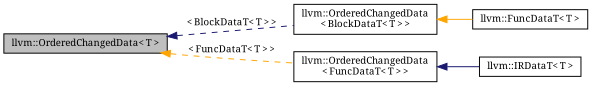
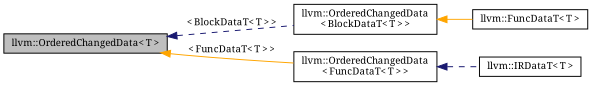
  digraph {
    fontname="Noto Serif"
    rankdir=LR
    node [color=black fontname="Noto Serif" fontsize=10 shape=record]
    edge [color=midnightblue dir=back fontname="Noto Serif" fontsize=10 labelfontname=Helvetica labelfontsize=10 style=dashed]
    n1 [fillcolor=grey75 fontcolor=black height=0.2 label="llvm::OrderedChangedData\< T \>" style=filled width=0.4]
    n2 [height=0.2 label="llvm::OrderedChangedData\l\< BlockDataT\< T \> \>" width=0.4]
    n3 [height=0.2 label="llvm::OrderedChangedData\l\< FuncDataT\< T \> \>" width=0.4]
    n4 [height=0.2 label="llvm::FuncDataT\< T \>" width=0.4]
    n5 [height=0.2 label="llvm::IRDataT\< T \>" width=0.4]
    n1 -> n2 [label=" \< BlockDataT\< T \> \>"]
-   n1 -> n3 [color=orange label=" \< FuncDataT\< T \> \>"]
+   n1 -> n3 [color=orange label=" \< FuncDataT\< T \> \>" style=solid]
    n2 -> n4 [color=orange style=solid]
-   n3 -> n5 [style=solid]
+   n3 -> n5
  }
